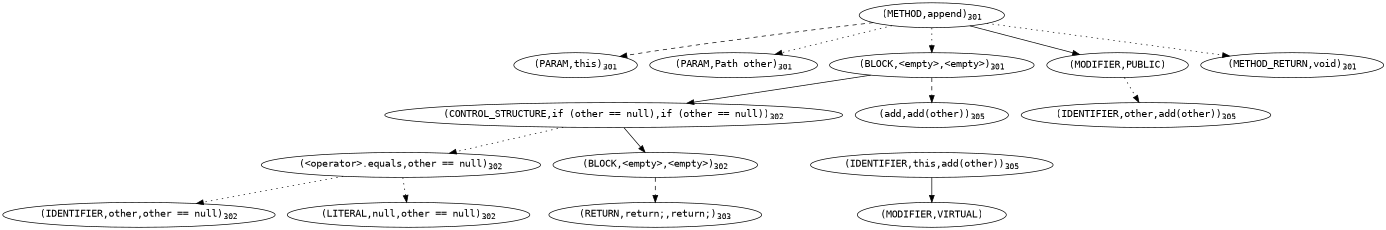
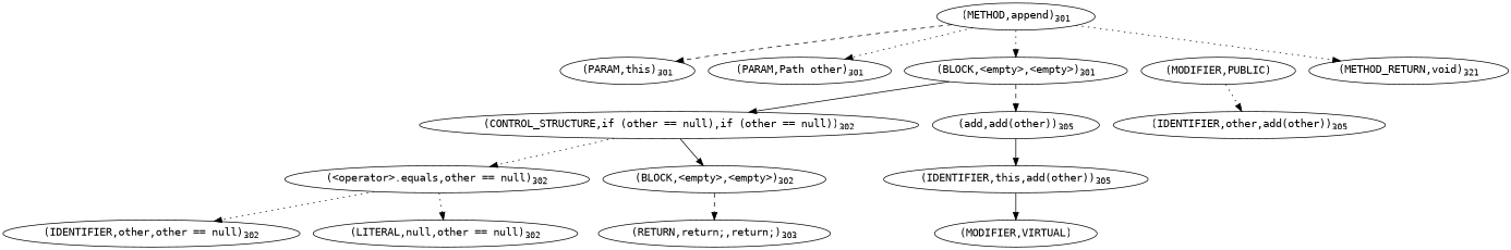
  digraph {
    fontname="DejaVu Sans Mono"
    node [fontname="DejaVu Sans Mono"]
    edge [fontname="DejaVu Sans Mono" style=dotted]
    n1 [label=<(METHOD,append)<SUB>301</SUB>>]
    n2 [label=<(PARAM,this)<SUB>301</SUB>>]
    n3 [label=<(PARAM,Path other)<SUB>301</SUB>>]
    n4 [label=<(BLOCK,&lt;empty&gt;,&lt;empty&gt;)<SUB>301</SUB>>]
    n5 [label=<(MODIFIER,PUBLIC)>]
-   n6 [label=<(METHOD_RETURN,void)<SUB>301</SUB>>]
+   n6 [label=<(METHOD_RETURN,void)<SUB>321</SUB>>]
    n7 [label=<(CONTROL_STRUCTURE,if (other == null),if (other == null))<SUB>302</SUB>>]
    n8 [label=<(add,add(other))<SUB>305</SUB>>]
    n9 [label=<(IDENTIFIER,other,add(other))<SUB>305</SUB>>]
    n10 [label=<(MODIFIER,VIRTUAL)>]
    n11 [label=<(&lt;operator&gt;.equals,other == null)<SUB>302</SUB>>]
    n12 [label=<(BLOCK,&lt;empty&gt;,&lt;empty&gt;)<SUB>302</SUB>>]
    n13 [label=<(IDENTIFIER,this,add(other))<SUB>305</SUB>>]
    n14 [label=<(IDENTIFIER,other,other == null)<SUB>302</SUB>>]
    n15 [label=<(LITERAL,null,other == null)<SUB>302</SUB>>]
    n16 [label=<(RETURN,return;,return;)<SUB>303</SUB>>]
    n1 -> n2 [style=dashed]
    n1 -> n3
    n1 -> n4
-   n1 -> n5 [style=solid]
    n1 -> n6
    n4 -> n7 [style=solid]
    n4 -> n8 [style=dashed]
    n5 -> n9
    n7 -> n11
    n7 -> n12 [style=solid]
+   n8 -> n13 [style=solid]
    n11 -> n14
    n11 -> n15
    n12 -> n16 [style=dashed]
    n13 -> n10 [style=solid]
  }
